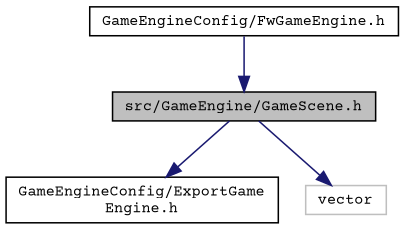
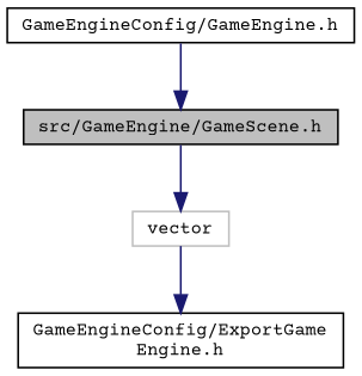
  digraph {
    fontname="Courier Prime"
    node [color=black fillcolor=white fontname="Courier Prime" fontsize=10 shape=record style=filled]
    edge [color=midnightblue fontname="Courier Prime" fontsize=10 labelfontname=Helvetica labelfontsize=10 style=solid]
    n1 [fillcolor=grey75 fontcolor=black height=0.2 label="src/GameEngine/GameScene.h" width=0.4]
    n2 [height=0.2 label="GameEngineConfig/ExportGame\lEngine.h" width=0.4]
    n3 [color=grey75 height=0.2 label=vector width=0.4]
-   n4 [height=0.2 label="GameEngineConfig/FwGameEngine.h" width=0.4]
-   n1 -> n2
+   n4 [height=0.2 label="GameEngineConfig/GameEngine.h" width=0.4]
+   n3 -> n2
    n1 -> n3
    n4 -> n1
  }
